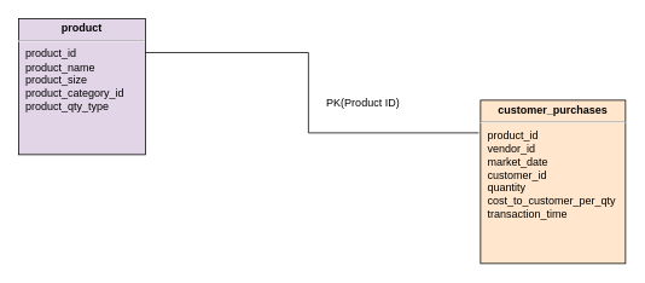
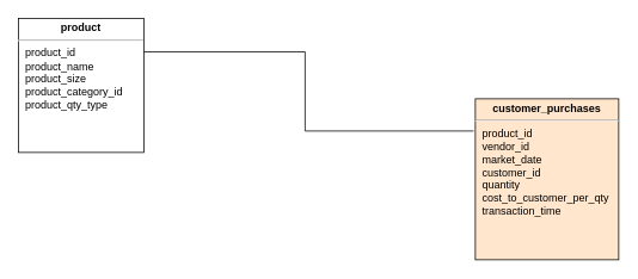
  <mxCell id="0" />
  <mxCell id="1" parent="0" />
  <mxCell id="2" style="edgeStyle=orthogonalEdgeStyle;rounded=0;html=1;exitX=1;exitY=0.25;labelBackgroundColor=none;endArrow=none;endFill=0;endSize=8;fontFamily=Verdana;fontSize=12;align=left;entryX=-0.012;entryY=0.2;entryDx=0;entryDy=0;entryPerimeter=0;" parent="1" target="4" edge="1"><mxGeometry relative="1" as="geometry"><Array as="points"><mxPoint x="340" y="58" /><mxPoint x="340" y="146" /></Array><mxPoint x="150" y="57.5" as="sourcePoint" /><mxPoint x="498.08" y="157.08" as="targetPoint" /></mxGeometry></mxCell>
- <mxCell id="3" value="&lt;p style=&quot;margin: 4px 0px 0px; text-align: center;&quot;&gt;&lt;b style=&quot;&quot;&gt;product&lt;/b&gt;&lt;/p&gt;&lt;hr&gt;&lt;p style=&quot;margin: 0px ; margin-left: 8px&quot;&gt;product_id&lt;/p&gt;&lt;p style=&quot;margin: 0px ; margin-left: 8px&quot;&gt;product_name&lt;/p&gt;&lt;p style=&quot;margin: 0px ; margin-left: 8px&quot;&gt;product_size&lt;/p&gt;&lt;p style=&quot;margin: 0px ; margin-left: 8px&quot;&gt;product_category_id&lt;/p&gt;&lt;p style=&quot;margin: 0px ; margin-left: 8px&quot;&gt;product_qty_type&lt;/p&gt;" style="verticalAlign=top;align=left;overflow=fill;fontSize=12;fontFamily=Helvetica;html=1;rounded=0;shadow=0;comic=0;labelBackgroundColor=none;strokeWidth=1;fillColor=#e1d5e7;" parent="1" vertex="1"><mxGeometry x="20" y="20" width="140" height="150" as="geometry" /></mxCell>
+ <mxCell id="3" value="&lt;p style=&quot;margin: 4px 0px 0px; text-align: center;&quot;&gt;&lt;b style=&quot;&quot;&gt;product&lt;/b&gt;&lt;/p&gt;&lt;hr&gt;&lt;p style=&quot;margin: 0px ; margin-left: 8px&quot;&gt;product_id&lt;/p&gt;&lt;p style=&quot;margin: 0px ; margin-left: 8px&quot;&gt;product_name&lt;/p&gt;&lt;p style=&quot;margin: 0px ; margin-left: 8px&quot;&gt;product_size&lt;/p&gt;&lt;p style=&quot;margin: 0px ; margin-left: 8px&quot;&gt;product_category_id&lt;/p&gt;&lt;p style=&quot;margin: 0px ; margin-left: 8px&quot;&gt;product_qty_type&lt;/p&gt;" style="verticalAlign=top;align=left;overflow=fill;fontSize=12;fontFamily=Helvetica;html=1;rounded=0;shadow=0;comic=0;labelBackgroundColor=none;strokeWidth=1" parent="1" vertex="1"><mxGeometry x="20" y="20" width="140" height="150" as="geometry" /></mxCell>
  <mxCell id="4" value="&lt;p style=&quot;margin: 4px 0px 0px; text-align: center;&quot;&gt;&lt;b style=&quot;&quot;&gt;customer_purchases&lt;/b&gt;&lt;/p&gt;&lt;hr&gt;&lt;p style=&quot;margin: 0px ; margin-left: 8px&quot;&gt;product_id&lt;/p&gt;&lt;p style=&quot;margin: 0px ; margin-left: 8px&quot;&gt;vendor_id&lt;/p&gt;&lt;p style=&quot;margin: 0px ; margin-left: 8px&quot;&gt;market_date&lt;/p&gt;&lt;p style=&quot;margin: 0px ; margin-left: 8px&quot;&gt;customer_id&lt;/p&gt;&lt;p style=&quot;margin: 0px ; margin-left: 8px&quot;&gt;quantity&lt;/p&gt;&lt;p style=&quot;margin: 0px ; margin-left: 8px&quot;&gt;cost_to_customer_per_qty&lt;/p&gt;&lt;p style=&quot;margin: 0px ; margin-left: 8px&quot;&gt;transaction_time&lt;/p&gt;&lt;p style=&quot;margin: 0px ; margin-left: 8px&quot;&gt;&lt;br&gt;&lt;/p&gt;" style="verticalAlign=top;align=left;overflow=fill;fontSize=12;fontFamily=Helvetica;html=1;rounded=0;shadow=0;comic=0;labelBackgroundColor=none;strokeWidth=1;fillColor=#ffe6cc;" parent="1" vertex="1"><mxGeometry x="530" y="110" width="160" height="180" as="geometry" /></mxCell>
- <mxCell id="5" value="PK(Product ID)" style="text;html=1;align=center;verticalAlign=middle;resizable=0;points=[];autosize=1;strokeColor=none;fillColor=none;" parent="1" vertex="1"><mxGeometry x="350" y="98" width="100" height="30" as="geometry" /></mxCell>
